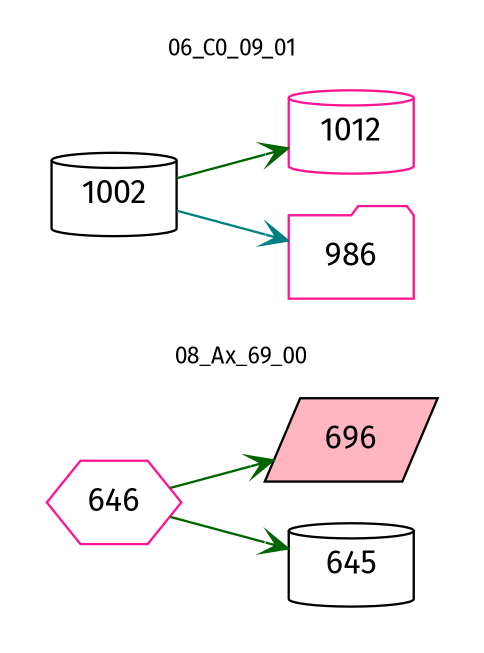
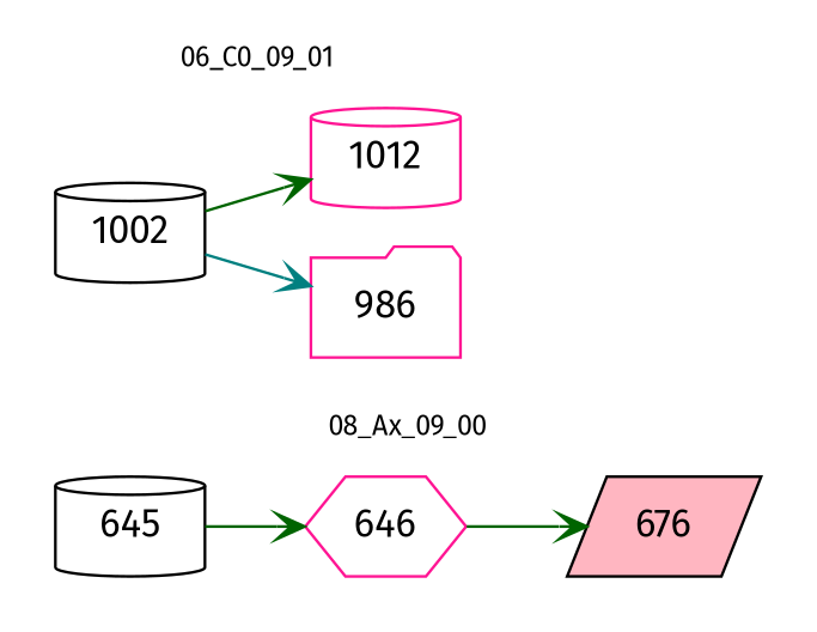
  digraph {
    fontname="Fira Sans"
    rankdir=LR
    node [color=deeppink fillcolor=white fontname="Fira Sans" shape=cylinder style=filled]
    edge [arrowhead=vee color=darkgreen fontname="Fira Sans"]
    n1 [label=646 shape=hexagon]
    n2 [color=black label=645]
-   n3 [color=black fillcolor=lightpink label=696 shape=parallelogram]
+   n3 [color=black fillcolor=lightpink label=676 shape=parallelogram]
    n4 [color=black label=1002]
    n5 [label=986 shape=folder]
    n6 [label=1012]
    subgraph cluster_1 {
      color=white
      fontsize=10
-     label="08_Ax_69_00"
+     label="08_Ax_09_00"
      n1
      n2
      n3
    }
    subgraph cluster_2 {
      color=white
      fontsize=10
      label="06_C0_09_01"
      n4
      n5
      n6
    }
-   n1 -> n2
+   n2 -> n1
    n1 -> n3
    n4 -> n5 [color=teal]
    n4 -> n6
  }
